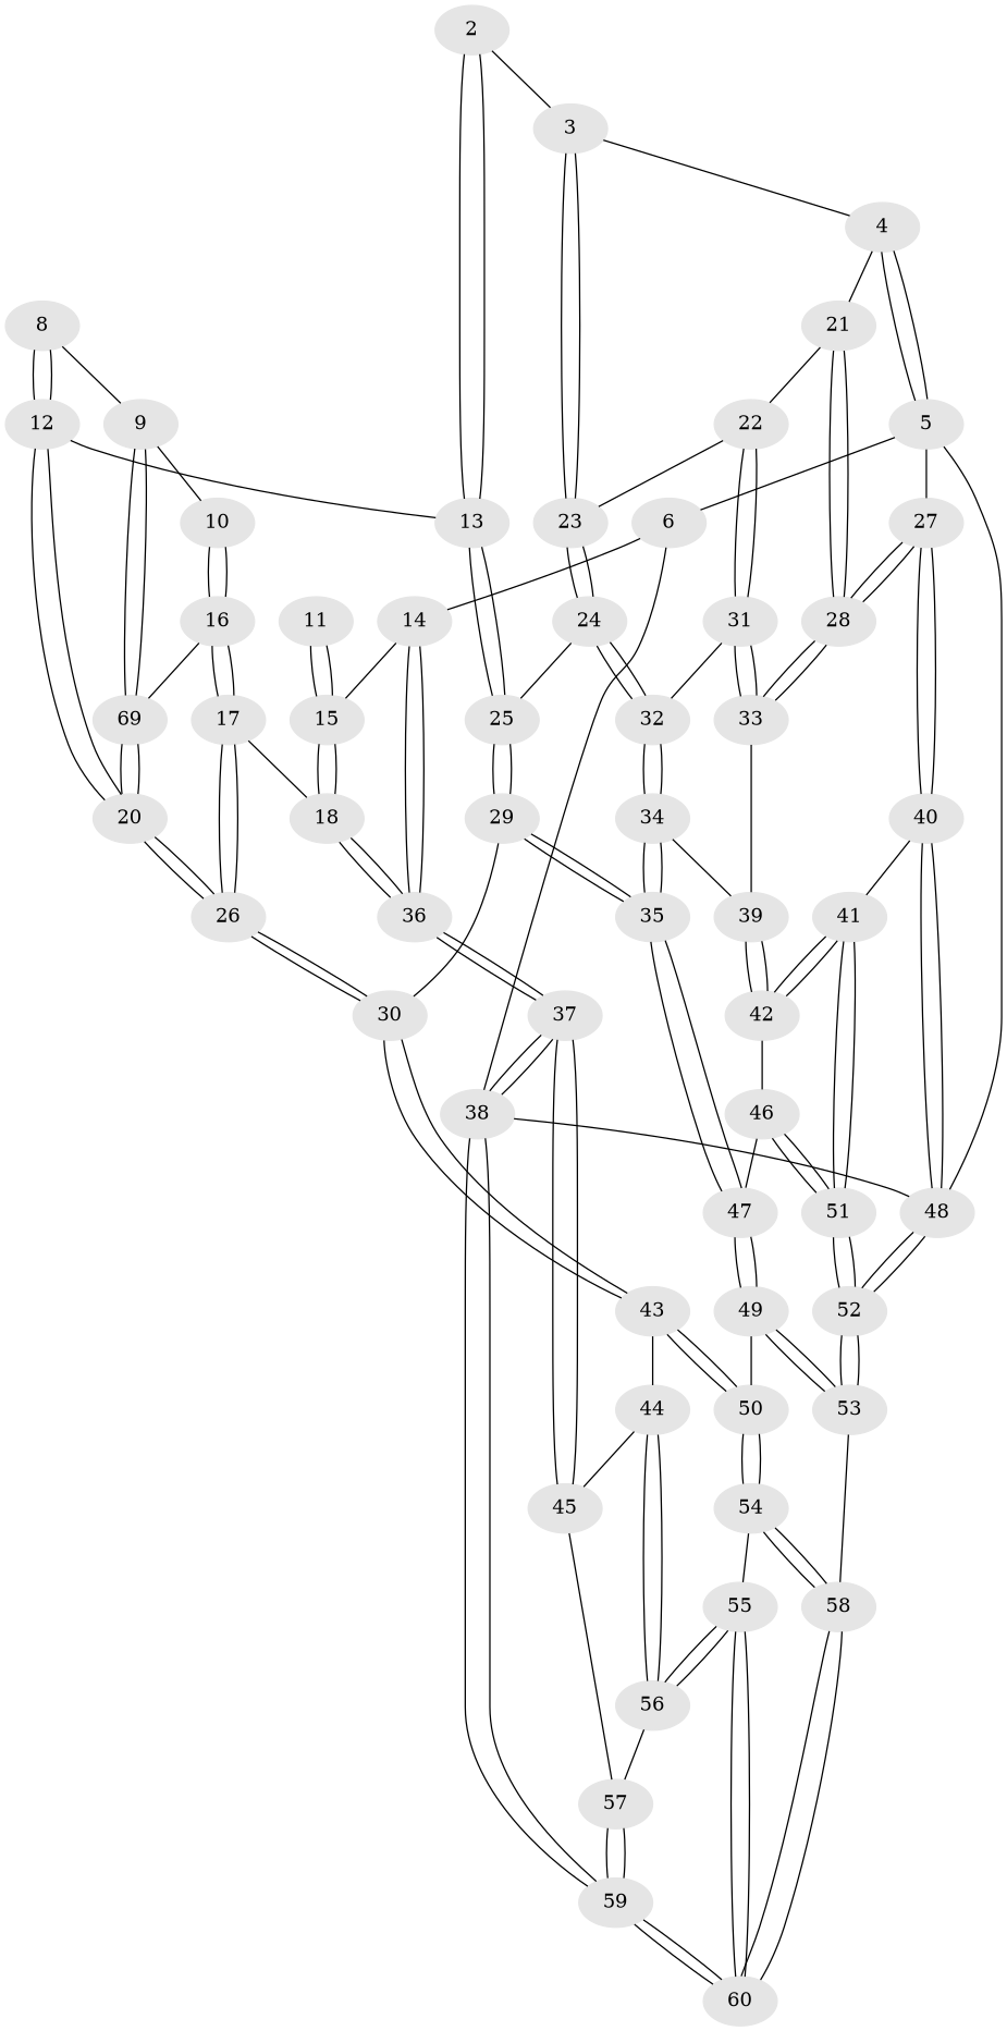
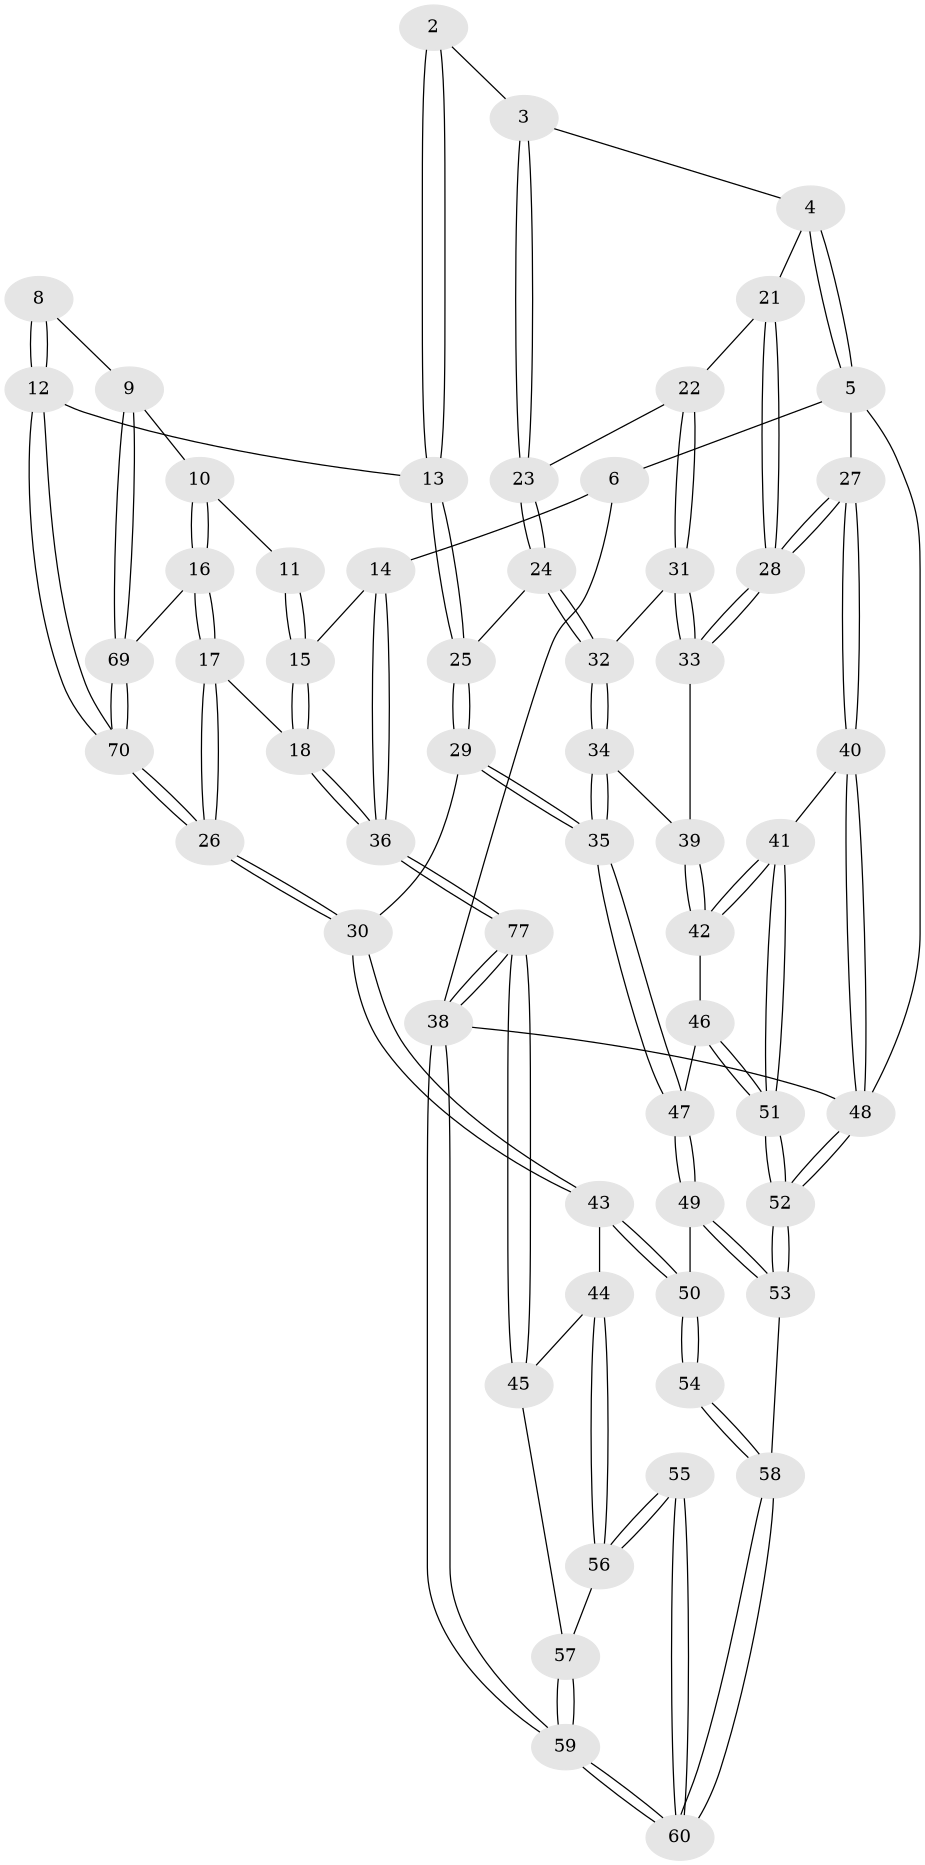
  graph {
    node [color=gray90 style=filled]
    2
    3
    13
    8
    9
    12
    4
    23
    25
    5
    21
    24
    6
    27
    48
    22
    28
    14
    38
    40
    52
    15
    36
    59
    11
    10
    n27 [label=69]
-   20
+   20 [label=70]
    16
    17
    18
    26
    29
-   37
+   37 [label=77]
    30
    31
    33
    32
    34
    35
    43
    41
    39
    47
    44
    50
    42
    49
    45
    57
    60
    46
    51
    56
    54
    53
    58
    55
    2 -- 3
    2 -- 13
    2 -- 13
    3 -- 4
    3 -- 23
    3 -- 23
    13 -- 25
    13 -- 25
    8 -- 9
    8 -- 12
    8 -- 12
    9 -- 10
    9 -- n27
    9 -- n27
    12 -- 13
    12 -- 20
    12 -- 20
    4 -- 5
    4 -- 5
    4 -- 21
    23 -- 24
    23 -- 24
    25 -- 29
    25 -- 29
    5 -- 6
    5 -- 27
    5 -- 48
    21 -- 22
    21 -- 28
    21 -- 28
    24 -- 25
    24 -- 32
    24 -- 32
    6 -- 14
    6 -- 38
    27 -- 28
    27 -- 28
    27 -- 40
    27 -- 40
    48 -- 52
    48 -- 52
    22 -- 23
    22 -- 31
    22 -- 31
    28 -- 33
    28 -- 33
    14 -- 15
    14 -- 36
    14 -- 36
    38 -- 48
    38 -- 59
    38 -- 59
    40 -- 48
    40 -- 48
    40 -- 41
    52 -- 53
    52 -- 53
    15 -- 18
    15 -- 18
    36 -- 37
    36 -- 37
    59 -- 60
    59 -- 60
    11 -- 15
    11 -- 15
+   10 -- 11
    10 -- 16
    10 -- 16
    n27 -- 20
    n27 -- 20
    20 -- 26
    20 -- 26
    16 -- n27
    16 -- 17
    16 -- 17
    17 -- 18
    17 -- 26
    17 -- 26
    18 -- 36
    18 -- 36
    26 -- 30
    26 -- 30
    29 -- 30
    29 -- 35
    29 -- 35
    37 -- 38
    37 -- 38
    37 -- 45
    37 -- 45
    30 -- 43
    30 -- 43
    31 -- 33
    31 -- 33
    31 -- 32
    33 -- 39
    32 -- 34
    32 -- 34
    34 -- 35
    34 -- 35
    34 -- 39
    35 -- 47
    35 -- 47
    43 -- 44
    43 -- 50
    43 -- 50
    41 -- 42
    41 -- 42
    41 -- 51
    41 -- 51
    39 -- 42
    39 -- 42
    47 -- 49
    47 -- 49
    44 -- 45
    44 -- 56
    44 -- 56
    50 -- 54
    50 -- 54
    42 -- 46
    49 -- 50
    49 -- 53
    49 -- 53
    45 -- 57
    57 -- 59
    57 -- 59
    46 -- 47
    46 -- 51
    46 -- 51
    51 -- 52
    51 -- 52
    56 -- 57
    54 -- 58
    54 -- 58
-   54 -- 55
    53 -- 58
    58 -- 60
    58 -- 60
    55 -- 60
    55 -- 60
    55 -- 56
    55 -- 56
  }
